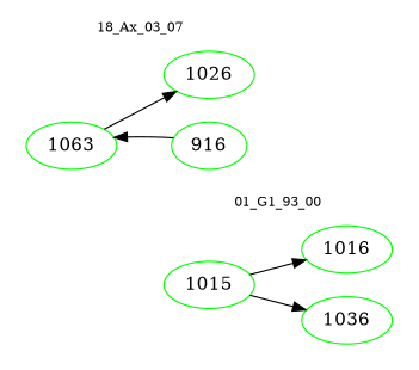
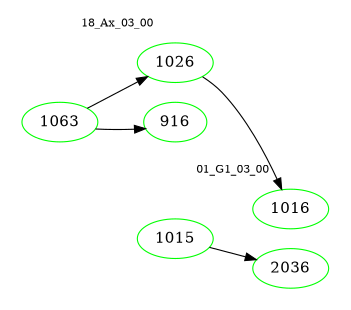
  digraph {
    rankdir=LR
    node [color=green]
    edge [color=black]
    n1 [label=1063]
    n2 [label=916]
    n3 [label=1026]
    n4 [label=1015]
    n5 [label=1016]
-   n6 [label=1036]
+   n6 [label=2036]
    subgraph cluster_1 {
      color=white
      fontsize=10
-     label="18_Ax_03_07"
+     label="18_Ax_03_00"
      n1
      n2
      n3
    }
    subgraph cluster_2 {
      color=white
      fontsize=10
-     label="01_G1_93_00"
+     label="01_G1_03_00"
      n4
      n5
      n6
    }
-   n2 -> n1
+   n1 -> n2
    n1 -> n3
-   n4 -> n5
+   n3 -> n5
    n4 -> n6
  }
